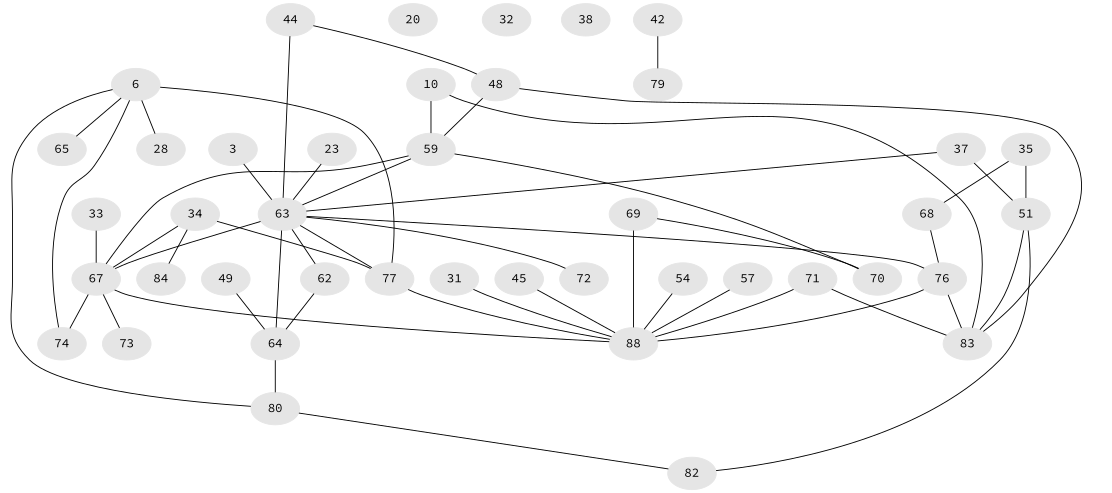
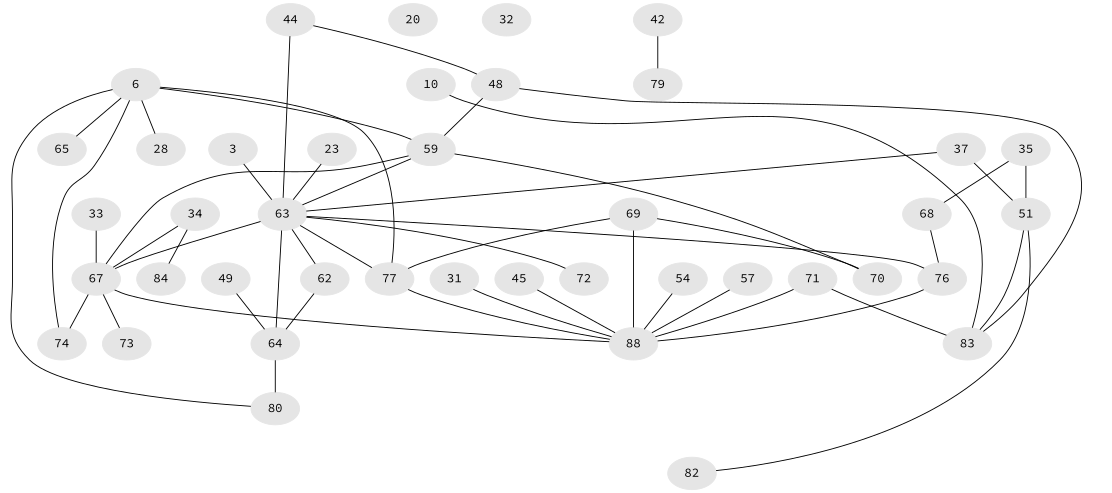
  graph {
    fontname="Source Code Pro"
    node [color=gray90 fontname="Source Code Pro" style=filled]
    edge [fontname="Source Code Pro"]
    63 [super="+47+11+56+58"]
    77 [super="+14+15+75+66+39"]
    67 [super="+61+53"]
    64 [super="+55"]
    62
    72
    76
    3
    65 [super="+1"]
    6
    74 [super="+60"]
    n12 [label=28]
    80 [super="+40"]
    n14 [label=88 super="+30+43"]
    82 [super="+2+27+46"]
    20
    23
    31
    32
    73 [super="+13"]
    33
    34 [super="+29"]
    84 [super="+21"]
    35
    51
    68
    83 [super="+52"]
    37
-   38 [super="+26"]
    42
    79
    48 [super="+41"]
    59
    44
    45 [super="+25"]
    70
    49 [super="+9"]
    n38 [label=10]
    54
    57
    69
    71 [super="+17"]
    63 -- 77
    63 -- 67 [weight=3]
    63 -- 64 [weight=3]
    63 -- 62
    63 -- 72
    63 -- 76
    77 -- n14
    67 -- 74
    67 -- n14
    67 -- 73
    64 -- 80 [weight=2]
    62 -- 64
    76 -- n14 [weight=2]
-   76 -- 83 [weight=2]
    3 -- 63
    6 -- 77 [weight=2]
    6 -- 65
    6 -- 74
    6 -- n12
    6 -- 80 [weight=2]
-   80 -- 82
    23 -- 63
    31 -- n14
    33 -- 67
-   34 -- 77
+   69 -- 77
    34 -- 67
    34 -- 84
    35 -- 51
    35 -- 68
    51 -- 82
    51 -- 83
    68 -- 76
    37 -- 63
    37 -- 51
    42 -- 79
    48 -- 83
    48 -- 59
    59 -- 63
    59 -- 67
    59 -- 70
    44 -- 63
    44 -- 48
    45 -- n14 [weight=2]
    49 -- 64
    n38 -- 83
-   n38 -- 59
+   6 -- 59
    54 -- n14
    57 -- n14
    69 -- n14 [weight=2]
    69 -- 70
    71 -- n14
    71 -- 83
  }
